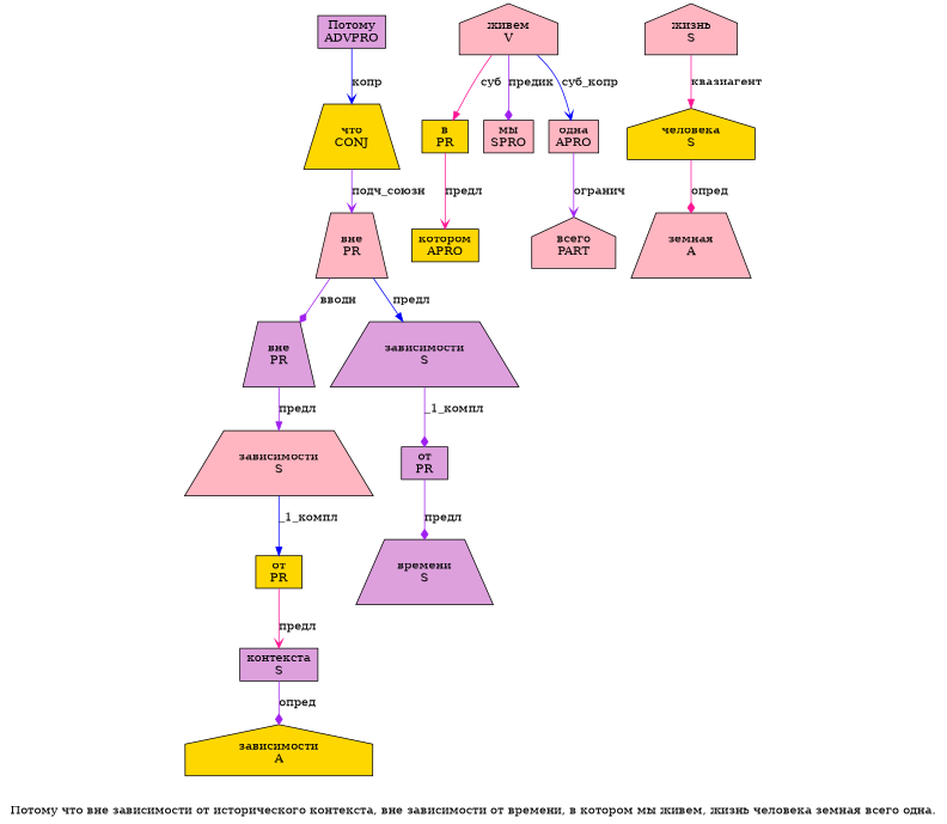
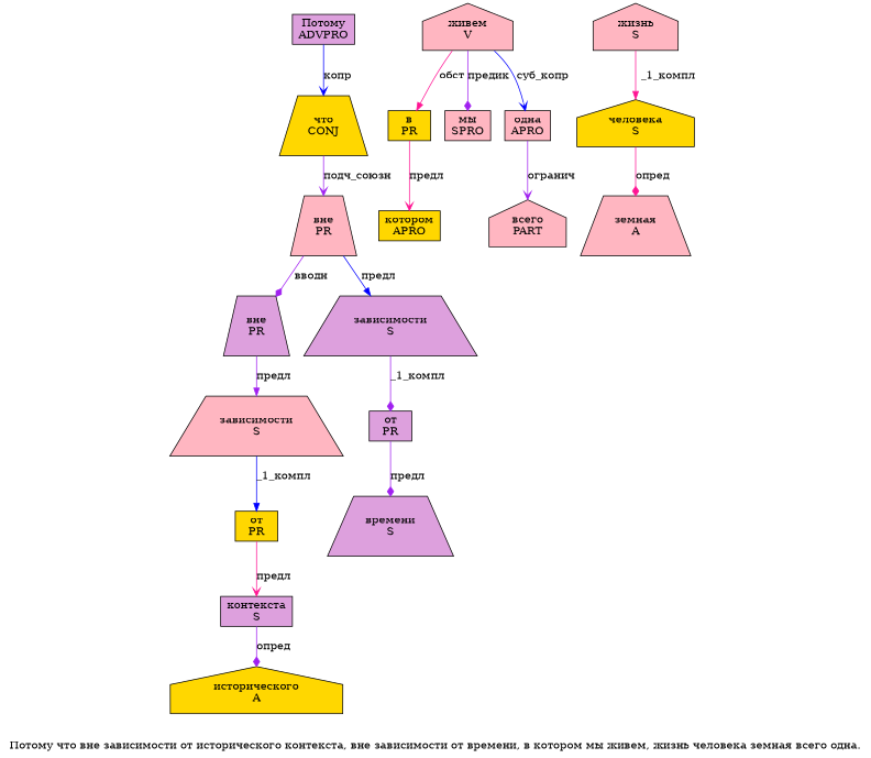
  digraph {
    label="Потому что вне зависимости от исторического контекста, вне зависимости от времени, в котором мы живем, жизнь человека земная всего одна."
    node [fillcolor=lightpink penwidth=1 shape=box style=filled]
    edge [arrowhead=vee color=purple]
    n1 [fillcolor=plum label="Потому\nADVPRO"]
    n2 [fillcolor=gold label="что\nCONJ" shape=trapezium]
    n3 [label="вне\nPR" shape=trapezium]
    n4 [fillcolor=plum label="вне\nPR" shape=trapezium]
    n5 [fillcolor=plum label="зависимости\nS" shape=trapezium]
    n6 [label="зависимости\nS" shape=trapezium]
    n7 [fillcolor=gold label="от\nPR"]
    n8 [fillcolor=plum label="контекста\nS"]
-   n9 [fillcolor=gold label="зависимости\nA" shape=house]
+   n9 [fillcolor=gold label="исторического\nA" shape=house]
    n10 [fillcolor=plum label="от\nPR"]
    n11 [fillcolor=plum label="времени\nS" shape=trapezium]
    n12 [fillcolor=gold label="в\nPR"]
    n13 [fillcolor=gold label="котором\nAPRO"]
    n14 [label="мы\nSPRO"]
    n15 [label="живем\nV" shape=house]
    n16 [label="одна\nAPRO"]
    n17 [label="жизнь\nS" shape=house]
    n18 [fillcolor=gold label="человека\nS" shape=house]
    n19 [label="всего\nPART" shape=house]
    n20 [label="земная\nA" shape=trapezium]
    n1 -> n2 [color=blue label="копр"]
    n2 -> n3 [label="подч_союзн"]
    n3 -> n4 [arrowhead=diamond label="вводн"]
    n3 -> n5 [arrowhead=normal color=blue label="предл"]
    n4 -> n6 [arrowhead=normal label="предл"]
    n5 -> n10 [arrowhead=diamond label="_1_компл"]
    n6 -> n7 [arrowhead=normal color=blue label="_1_компл"]
    n7 -> n8 [color=deeppink label="предл"]
    n8 -> n9 [arrowhead=diamond label="опред"]
    n10 -> n11 [arrowhead=diamond label="предл"]
    n12 -> n13 [color=deeppink label="предл"]
-   n15 -> n12 [arrowhead=normal color=deeppink label="суб"]
+   n15 -> n12 [arrowhead=normal color=deeppink label="обст"]
    n15 -> n14 [arrowhead=diamond label="предик"]
    n15 -> n16 [color=blue label="суб_копр"]
    n16 -> n19 [label="огранич"]
-   n17 -> n18 [arrowhead=normal color=deeppink label="квазиагент"]
+   n17 -> n18 [arrowhead=normal color=deeppink label="_1_компл"]
    n18 -> n20 [arrowhead=diamond color=deeppink label="опред"]
  }
